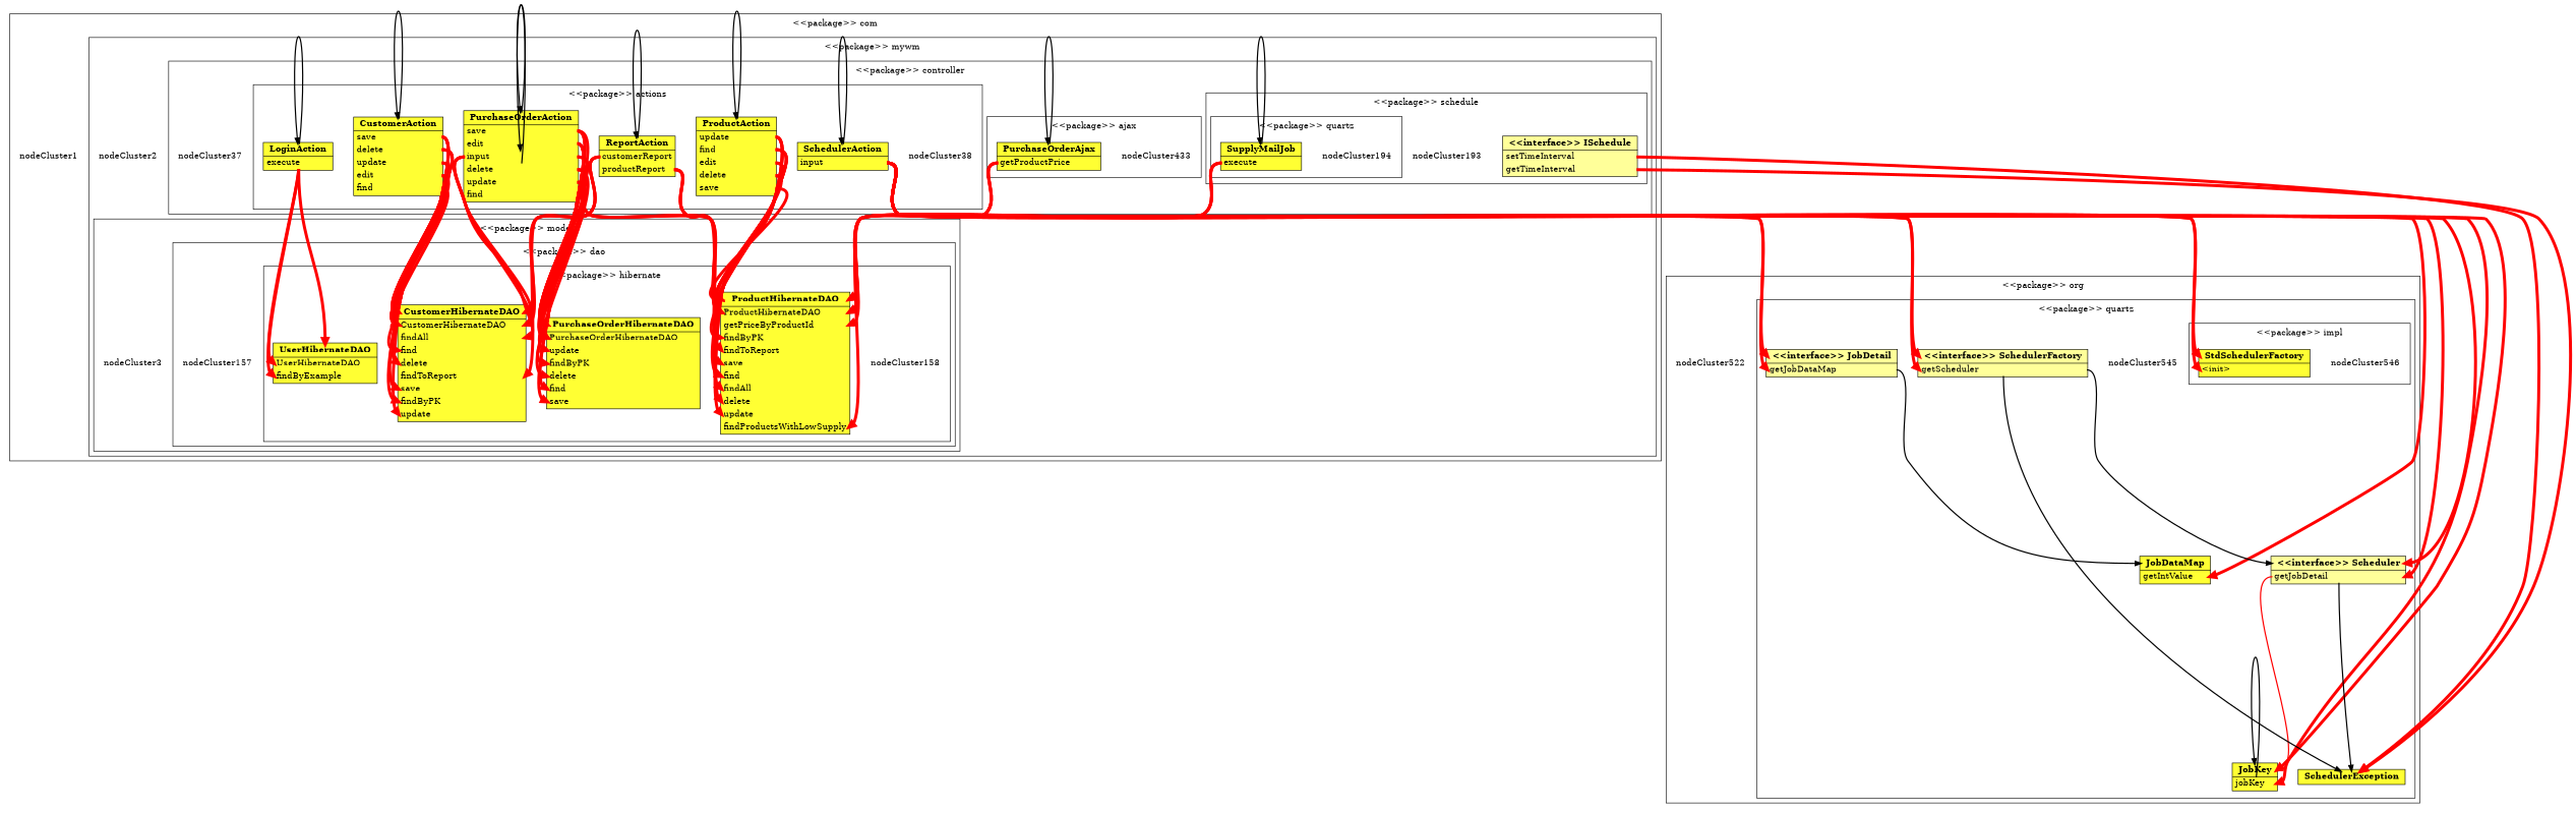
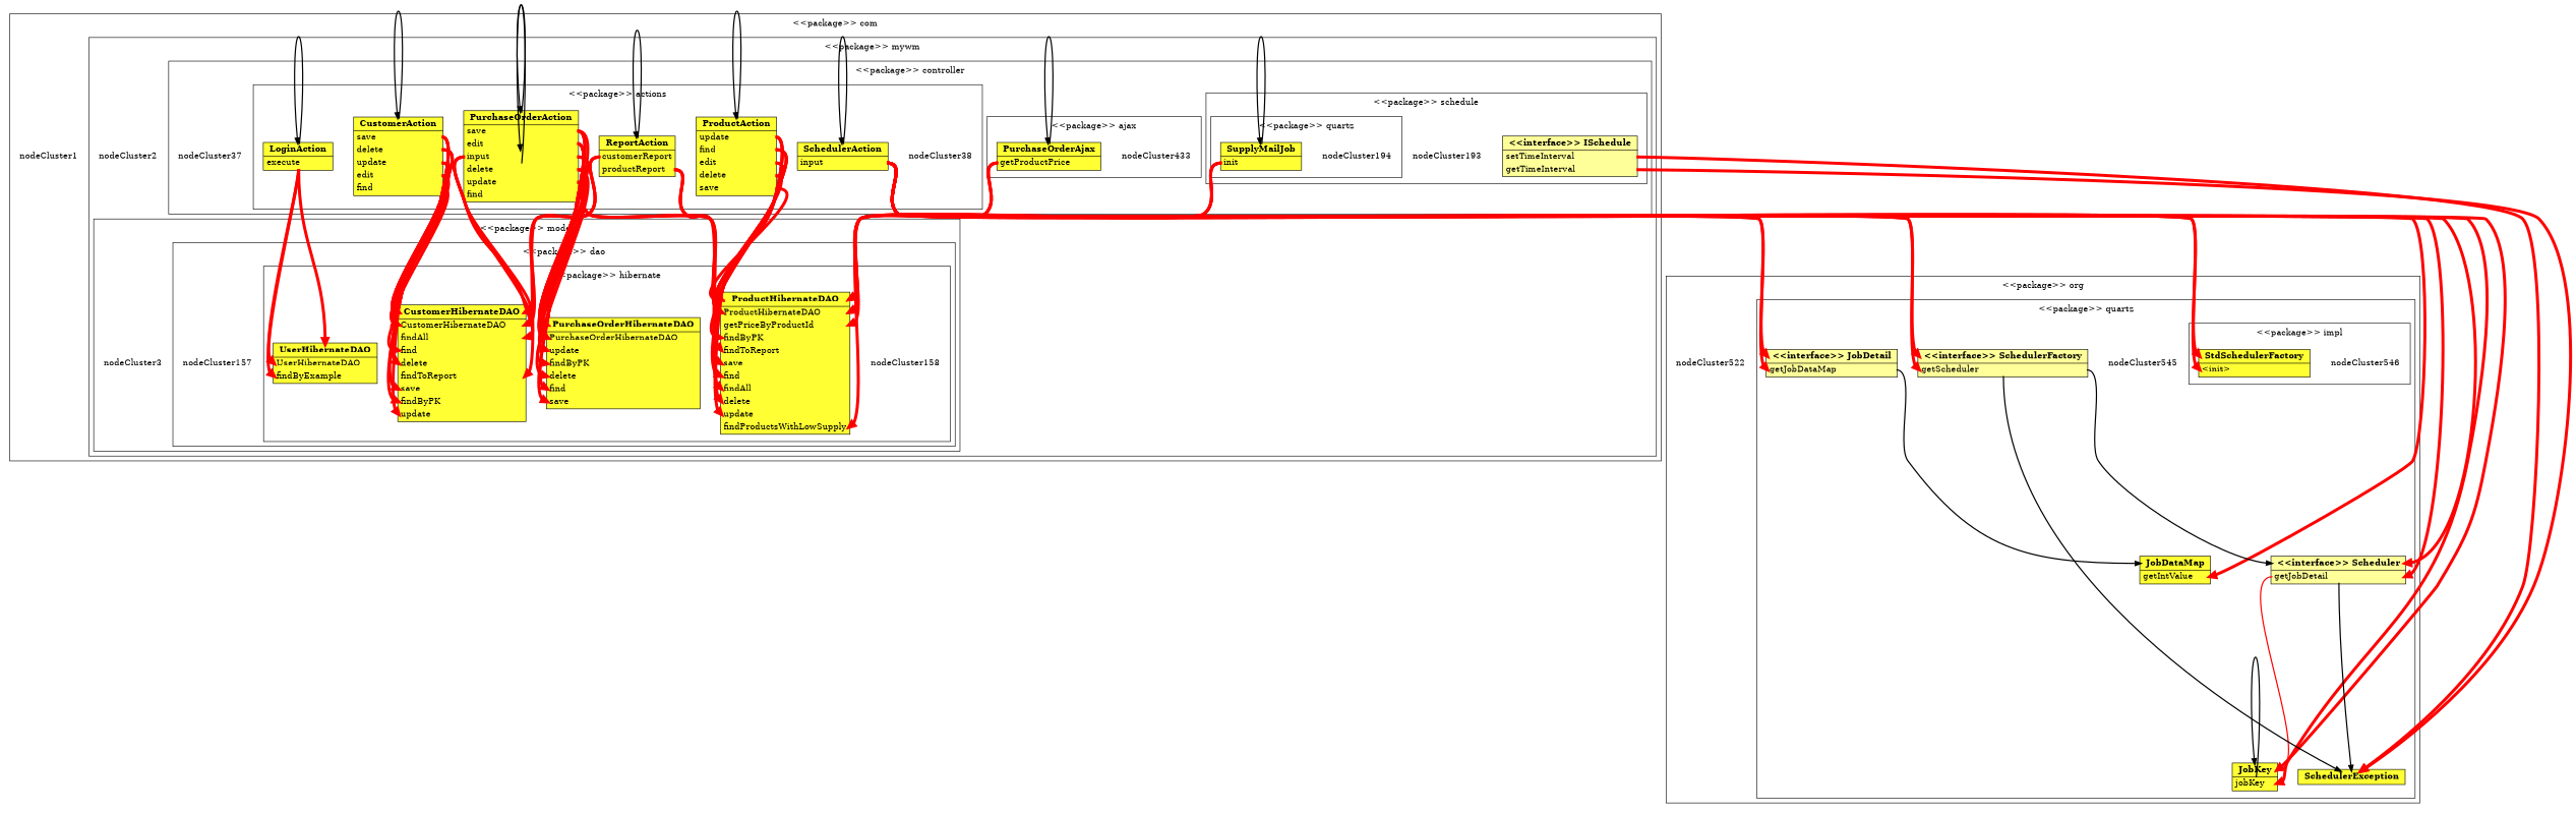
  digraph {
    compound=true
    rankdir=TB
    ranksep=equally
    node [shape=none]
    edge [arrowhead=normal color=red headport=175 penwidth=5 style=bold tailport=238]
    nodeCluster158
    n2 [label=<<TABLE BGCOLOR="#FFFF33"> <TR> <TD PORT="174" HREF="174" BORDER="0"> <B>ProductHibernateDAO </B></TD></TR> <HR/> <TR><TD PORT="175" HREF="175" ALIGN="LEFT" BORDER="0">ProductHibernateDAO</TD></TR> <TR><TD PORT="437" HREF="437" ALIGN="LEFT" BORDER="0">getPriceByProductId</TD></TR> <TR><TD PORT="383" HREF="383" ALIGN="LEFT" BORDER="0">findByPK</TD></TR> <TR><TD PORT="470" HREF="470" ALIGN="LEFT" BORDER="0">findToReport</TD></TR> <TR><TD PORT="377" HREF="377" ALIGN="LEFT" BORDER="0">save</TD></TR> <TR><TD PORT="375" HREF="375" ALIGN="LEFT" BORDER="0">find</TD></TR> <TR><TD PORT="407" HREF="407" ALIGN="LEFT" BORDER="0">findAll</TD></TR> <TR><TD PORT="381" HREF="381" ALIGN="LEFT" BORDER="0">delete</TD></TR> <TR><TD PORT="379" HREF="379" ALIGN="LEFT" BORDER="0">update</TD></TR> <TR><TD PORT="468" HREF="468" ALIGN="LEFT" BORDER="0">findProductsWithLowSupply</TD></TR> </TABLE>>]
    n3 [label=<<TABLE BGCOLOR="#FFFF33"> <TR> <TD PORT="177" HREF="177" BORDER="0"> <B>PurchaseOrderHibernateDAO </B></TD></TR> <HR/> <TR><TD PORT="178" HREF="178" ALIGN="LEFT" BORDER="0">PurchaseOrderHibernateDAO</TD></TR> <TR><TD PORT="277" HREF="277" ALIGN="LEFT" BORDER="0">update</TD></TR> <TR><TD PORT="281" HREF="281" ALIGN="LEFT" BORDER="0">findByPK</TD></TR> <TR><TD PORT="279" HREF="279" ALIGN="LEFT" BORDER="0">delete</TD></TR> <TR><TD PORT="244" HREF="244" ALIGN="LEFT" BORDER="0">find</TD></TR> <TR><TD PORT="275" HREF="275" ALIGN="LEFT" BORDER="0">save</TD></TR> </TABLE>>]
    n4 [label=<<TABLE BGCOLOR="#FFFF33"> <TR> <TD PORT="72" HREF="72" BORDER="0"> <B>CustomerHibernateDAO </B></TD></TR> <HR/> <TR><TD PORT="73" HREF="73" ALIGN="LEFT" BORDER="0">CustomerHibernateDAO</TD></TR> <TR><TD PORT="309" HREF="309" ALIGN="LEFT" BORDER="0">findAll</TD></TR> <TR><TD PORT="75" HREF="75" ALIGN="LEFT" BORDER="0">find</TD></TR> <TR><TD PORT="87" HREF="87" ALIGN="LEFT" BORDER="0">delete</TD></TR> <TR><TD PORT="310" HREF="310" ALIGN="LEFT" BORDER="0">findToReport</TD></TR> <TR><TD PORT="80" HREF="80" ALIGN="LEFT" BORDER="0">save</TD></TR> <TR><TD PORT="91" HREF="91" ALIGN="LEFT" BORDER="0">findByPK</TD></TR> <TR><TD PORT="85" HREF="85" ALIGN="LEFT" BORDER="0">update</TD></TR> </TABLE>>]
    n5 [label=<<TABLE BGCOLOR="#FFFF33"> <TR> <TD PORT="171" HREF="171" BORDER="0"> <B>UserHibernateDAO </B></TD></TR> <HR/> <TR><TD PORT="172" HREF="172" ALIGN="LEFT" BORDER="0">UserHibernateDAO</TD></TR> <TR><TD PORT="325" HREF="325" ALIGN="LEFT" BORDER="0">findByExample</TD></TR> </TABLE>>]
    nodeCluster157
    nodeCluster3
    nodeCluster38
    n9 [label=<<TABLE BGCOLOR="#FFFF33"> <TR> <TD PORT="393" HREF="393" BORDER="0"> <B>PurchaseOrderAction </B></TD></TR> <HR/> <TR><TD PORT="409" HREF="409" ALIGN="LEFT" BORDER="0">save</TD></TR> <TR><TD PORT="414" HREF="414" ALIGN="LEFT" BORDER="0">edit</TD></TR> <TR><TD PORT="406" HREF="406" ALIGN="LEFT" BORDER="0">input</TD></TR> <TR><TD PORT="413" HREF="413" ALIGN="LEFT" BORDER="0">delete</TD></TR> <TR><TD PORT="412" HREF="412" ALIGN="LEFT" BORDER="0">update</TD></TR> <TR><TD PORT="408" HREF="408" ALIGN="LEFT" BORDER="0">find</TD></TR> </TABLE>>]
    n10 [label=<<TABLE BGCOLOR="#FFFF33"> <TR> <TD PORT="360" HREF="360" BORDER="0"> <B>ProductAction </B></TD></TR> <HR/> <TR><TD PORT="378" HREF="378" ALIGN="LEFT" BORDER="0">update</TD></TR> <TR><TD PORT="374" HREF="374" ALIGN="LEFT" BORDER="0">find</TD></TR> <TR><TD PORT="382" HREF="382" ALIGN="LEFT" BORDER="0">edit</TD></TR> <TR><TD PORT="380" HREF="380" ALIGN="LEFT" BORDER="0">delete</TD></TR> <TR><TD PORT="376" HREF="376" ALIGN="LEFT" BORDER="0">save</TD></TR> </TABLE>>]
    n11 [label=<<TABLE BGCOLOR="#FFFF33"> <TR> <TD PORT="39" HREF="39" BORDER="0"> <B>CustomerAction </B></TD></TR> <HR/> <TR><TD PORT="79" HREF="79" ALIGN="LEFT" BORDER="0">save</TD></TR> <TR><TD PORT="86" HREF="86" ALIGN="LEFT" BORDER="0">delete</TD></TR> <TR><TD PORT="84" HREF="84" ALIGN="LEFT" BORDER="0">update</TD></TR> <TR><TD PORT="88" HREF="88" ALIGN="LEFT" BORDER="0">edit</TD></TR> <TR><TD PORT="69" HREF="69" ALIGN="LEFT" BORDER="0">find</TD></TR> </TABLE>>]
    n12 [label=<<TABLE BGCOLOR="#FFFF33"> <TR> <TD PORT="502" HREF="502" BORDER="0"> <B>ReportAction </B></TD></TR> <HR/> <TR><TD PORT="516" HREF="516" ALIGN="LEFT" BORDER="0">customerReport</TD></TR> <TR><TD PORT="508" HREF="508" ALIGN="LEFT" BORDER="0">productReport</TD></TR> </TABLE>>]
    n13 [label=<<TABLE BGCOLOR="#FFFF33"> <TR> <TD PORT="319" HREF="319" BORDER="0"> <B>LoginAction </B></TD></TR> <HR/> <TR><TD PORT="324" HREF="324" ALIGN="LEFT" BORDER="0">execute</TD></TR> </TABLE>>]
    n14 [label=<<TABLE BGCOLOR="#FFFF33"> <TR> <TD PORT="232" HREF="232" BORDER="0"> <B>SchedulerAction </B></TD></TR> <HR/> <TR><TD PORT="238" HREF="238" ALIGN="LEFT" BORDER="0">input</TD></TR> </TABLE>>]
    nodeCluster194
-   n16 [label=<<TABLE BGCOLOR="#FFFF33"> <TR> <TD PORT="216" HREF="216" BORDER="0"> <B>SupplyMailJob </B></TD></TR> <HR/> <TR><TD PORT="476" HREF="476" ALIGN="LEFT" BORDER="0">execute</TD></TR> </TABLE>>]
+   n16 [label=<<TABLE BGCOLOR="#FFFF33"> <TR> <TD PORT="216" HREF="216" BORDER="0"> <B>SupplyMailJob </B></TD></TR> <HR/> <TR><TD PORT="476" HREF="476" ALIGN="LEFT" BORDER="0">init</TD></TR> </TABLE>>]
    nodeCluster193
    n18 [label=<<TABLE BGCOLOR="#FFFF99"> <TR> <TD PORT="196" HREF="196" BORDER="0"> <B>&lt;&lt;interface&gt;&gt; ISchedule </B></TD></TR> <HR/> <TR><TD PORT="242" HREF="242" ALIGN="LEFT" BORDER="0">setTimeInterval</TD></TR> <TR><TD PORT="385" HREF="385" ALIGN="LEFT" BORDER="0">getTimeInterval</TD></TR> </TABLE>>]
    nodeCluster433
    n20 [label=<<TABLE BGCOLOR="#FFFF33"> <TR> <TD PORT="434" HREF="434" BORDER="0"> <B>PurchaseOrderAjax </B></TD></TR> <HR/> <TR><TD PORT="436" HREF="436" ALIGN="LEFT" BORDER="0">getProductPrice</TD></TR> </TABLE>>]
    nodeCluster37
    nodeCluster2
    nodeCluster1
    nodeCluster546
    n25 [label=<<TABLE BGCOLOR="#FFFF33"> <TR> <TD PORT="200" HREF="200" BORDER="0"> <B>StdSchedulerFactory </B></TD></TR> <HR/> <TR><TD PORT="201" HREF="201" ALIGN="LEFT" BORDER="0">&lt;init&gt;</TD></TR> </TABLE>>]
    nodeCluster545
    n27 [label=<<TABLE BGCOLOR="#FFFF99"> <TR> <TD PORT="202" HREF="202" BORDER="0"> <B>&lt;&lt;interface&gt;&gt; Scheduler </B></TD></TR> <HR/> <TR><TD PORT="205" HREF="205" ALIGN="LEFT" BORDER="0">getJobDetail</TD></TR> </TABLE>>]
    n28 [label=<<TABLE BGCOLOR="#FFFF33"> <TR> <TD PORT="206" HREF="206" BORDER="0"> <B>JobKey </B></TD></TR> <HR/> <TR><TD PORT="207" HREF="207" ALIGN="LEFT" BORDER="0">jobKey</TD></TR> </TABLE>>]
    n29 [label=<<TABLE BGCOLOR="#FFFF99"> <TR> <TD PORT="204" HREF="204" BORDER="0"> <B>&lt;&lt;interface&gt;&gt; JobDetail </B></TD></TR> <HR/> <TR><TD PORT="208" HREF="208" ALIGN="LEFT" BORDER="0">getJobDataMap</TD></TR> </TABLE>>]
    n30 [label=<<TABLE BGCOLOR="#FFFF33"> <TR> <TD PORT="198" HREF="198" BORDER="0"> <B>SchedulerException </B></TD></TR> </TABLE>>]
    n31 [label=<<TABLE BGCOLOR="#FFFF99"> <TR> <TD PORT="199" HREF="199" BORDER="0"> <B>&lt;&lt;interface&gt;&gt; SchedulerFactory </B></TD></TR> <HR/> <TR><TD PORT="203" HREF="203" ALIGN="LEFT" BORDER="0">getScheduler</TD></TR> </TABLE>>]
    n32 [label=<<TABLE BGCOLOR="#FFFF33"> <TR> <TD PORT="210" HREF="210" BORDER="0"> <B>JobDataMap </B></TD></TR> <HR/> <TR><TD PORT="209" HREF="209" ALIGN="LEFT" BORDER="0">getIntValue</TD></TR> </TABLE>>]
    nodeCluster522
    subgraph cluster_1 {
      color=black
      label=<<TABLE BORDER="0"><TR><TD BORDER="0" HREF="1" > &lt;&lt;package&gt;&gt; com </TD></TR></TABLE>>
      nodeCluster1
      subgraph cluster_2 {
        color=black
        label=<<TABLE BORDER="0"><TR><TD BORDER="0" HREF="2" > &lt;&lt;package&gt;&gt; mywm </TD></TR></TABLE>>
        nodeCluster2
        subgraph cluster_3 {
          color=black
          label=<<TABLE BORDER="0"><TR><TD BORDER="0" HREF="3" > &lt;&lt;package&gt;&gt; model </TD></TR></TABLE>>
          nodeCluster3
          subgraph cluster_4 {
            color=black
            label=<<TABLE BORDER="0"><TR><TD BORDER="0" HREF="157" > &lt;&lt;package&gt;&gt; dao </TD></TR></TABLE>>
            nodeCluster157
            subgraph cluster_5 {
              color=black
              label=<<TABLE BORDER="0"><TR><TD BORDER="0" HREF="158" > &lt;&lt;package&gt;&gt; hibernate </TD></TR></TABLE>>
              nodeCluster158
              n2
              n3
              n4
              n5
            }
          }
        }
        subgraph cluster_6 {
          color=black
          label=<<TABLE BORDER="0"><TR><TD BORDER="0" HREF="37" > &lt;&lt;package&gt;&gt; controller </TD></TR></TABLE>>
          nodeCluster37
          subgraph cluster_7 {
            color=black
            label=<<TABLE BORDER="0"><TR><TD BORDER="0" HREF="38" > &lt;&lt;package&gt;&gt; actions </TD></TR></TABLE>>
            nodeCluster38
            n9
            n10
            n11
            n12
            n13
            n14
          }
          subgraph cluster_8 {
            color=black
            label=<<TABLE BORDER="0"><TR><TD BORDER="0" HREF="193" > &lt;&lt;package&gt;&gt; schedule </TD></TR></TABLE>>
            nodeCluster193
            n18
            subgraph cluster_9 {
              color=black
              label=<<TABLE BORDER="0"><TR><TD BORDER="0" HREF="194" > &lt;&lt;package&gt;&gt; quartz </TD></TR></TABLE>>
              nodeCluster194
              n16
            }
          }
          subgraph cluster_10 {
            color=black
            label=<<TABLE BORDER="0"><TR><TD BORDER="0" HREF="433" > &lt;&lt;package&gt;&gt; ajax </TD></TR></TABLE>>
            nodeCluster433
            n20
          }
        }
      }
    }
    subgraph cluster_11 {
      color=black
      label=<<TABLE BORDER="0"><TR><TD BORDER="0" HREF="522" > &lt;&lt;package&gt;&gt; org </TD></TR></TABLE>>
      nodeCluster522
      subgraph cluster_12 {
        color=black
        label=<<TABLE BORDER="0"><TR><TD BORDER="0" HREF="545" > &lt;&lt;package&gt;&gt; quartz </TD></TR></TABLE>>
        nodeCluster545
        n27
        n28
        n29
        n30
        n31
        n32
        subgraph cluster_13 {
          color=black
          label=<<TABLE BORDER="0"><TR><TD BORDER="0" HREF="546" > &lt;&lt;package&gt;&gt; impl </TD></TR></TABLE>>
          nodeCluster546
          n25
        }
      }
    }
    n9 -> n2 [tailport=406]
    n9 -> n2 [headport=407 tailport=406]
    n9 -> n2 [headport=174 tailport=406]
    n9 -> n3 [headport=178 tailport=409]
    n9 -> n3 [headport=177 tailport=409]
    n9 -> n3 [headport=275 tailport=409]
    n9 -> n3 [headport=178 tailport=414]
    n9 -> n3 [headport=177 tailport=414]
    n9 -> n3 [headport=281 tailport=414]
    n9 -> n3 [headport=178 tailport=413]
    n9 -> n3 [headport=177 tailport=413]
    n9 -> n3 [headport=279 tailport=413]
    n9 -> n3 [headport=277 tailport=412]
    n9 -> n3 [headport=178 tailport=412]
    n9 -> n3 [headport=177 tailport=412]
    n9 -> n3 [headport=178 tailport=408]
    n9 -> n3 [headport=177 tailport=408]
    n9 -> n3 [headport=244 tailport=408]
    n9 -> n4 [headport=309 tailport=406]
    n9 -> n4 [headport=72 tailport=406]
    n9 -> n4 [headport=73 tailport=406]
    n9 -> n9 [color=black headport=406 penwidth=2 tailport=413]
    n9 -> n9 [color=black headport=393 penwidth=2 tailport=393]
    n10 -> n2 [tailport=378]
    n10 -> n2 [headport=174 tailport=378]
    n10 -> n2 [headport=379 tailport=378]
    n10 -> n2 [tailport=374]
    n10 -> n2 [headport=375 tailport=374]
    n10 -> n2 [headport=174 tailport=374]
    n10 -> n2 [headport=383 tailport=382]
    n10 -> n2 [tailport=382]
    n10 -> n2 [headport=174 tailport=382]
    n10 -> n2 [tailport=380]
    n10 -> n2 [headport=381 tailport=380]
    n10 -> n2 [headport=174 tailport=380]
    n10 -> n2 [tailport=376]
    n10 -> n2 [headport=377 tailport=376]
    n10 -> n2 [headport=174 tailport=376]
    n10 -> n10 [color=black headport=360 penwidth=2 tailport=360]
    n11 -> n4 [headport=72 tailport=79]
    n11 -> n4 [headport=80 tailport=79]
    n11 -> n4 [headport=73 tailport=79]
    n11 -> n4 [headport=87 tailport=86]
    n11 -> n4 [headport=72 tailport=86]
    n11 -> n4 [headport=73 tailport=86]
    n11 -> n4 [headport=72 tailport=84]
    n11 -> n4 [headport=73 tailport=84]
    n11 -> n4 [headport=85 tailport=84]
    n11 -> n4 [headport=72 tailport=88]
    n11 -> n4 [headport=91 tailport=88]
    n11 -> n4 [headport=73 tailport=88]
    n11 -> n4 [headport=75 tailport=69]
    n11 -> n4 [headport=72 tailport=69]
    n11 -> n4 [headport=73 tailport=69]
    n11 -> n11 [color=black headport=39 penwidth=2 tailport=39]
    n12 -> n2 [tailport=508]
    n12 -> n2 [headport=470 tailport=508]
    n12 -> n2 [headport=174 tailport=508]
    n12 -> n4 [headport=72 tailport=516]
    n12 -> n4 [headport=310 tailport=516]
    n12 -> n4 [headport=73 tailport=516]
    n12 -> n12 [color=black headport=502 penwidth=2 tailport=502]
    n13 -> n5 [headport=171 tailport=324]
    n13 -> n5 [headport=172 tailport=324]
    n13 -> n5 [headport=325 tailport=324]
    n13 -> n13 [color=black headport=319 penwidth=2 tailport=319]
    n14 -> n14 [color=black headport=232 penwidth=2 tailport=232]
    n14 -> n25 [headport=200]
    n14 -> n25 [headport=201]
    n14 -> n27 [headport=205]
    n14 -> n27 [headport=202]
    n14 -> n28 [headport=207]
    n14 -> n28 [headport=206]
    n14 -> n29 [headport=208]
    n14 -> n29 [headport=204]
    n14 -> n31 [headport=203]
    n14 -> n31 [headport=199]
    n14 -> n32 [headport=209]
    n16 -> n2 [tailport=476]
    n16 -> n2 [headport=174 tailport=476]
    n16 -> n2 [headport=468 tailport=476]
    n16 -> n16 [color=black headport=216 penwidth=2 tailport=216]
    n18 -> n30 [headport=198 tailport=242]
    n18 -> n30 [headport=198 tailport=385]
    n20 -> n2 [headport=437 tailport=436]
    n20 -> n2 [tailport=436]
    n20 -> n2 [headport=174 tailport=436]
    n20 -> n20 [color=black headport=434 penwidth=2 tailport=434]
    n27 -> n28 [headport=206 penwidth=2 tailport=205]
    n27 -> n30 [color=black headport=198 penwidth=2 tailport=205]
    n28 -> n28 [color=black headport=206 penwidth=2 tailport=207]
    n29 -> n32 [color=black headport=210 penwidth=2 tailport=208]
    n31 -> n27 [color=black headport=202 penwidth=2 tailport=203]
    n31 -> n30 [color=black headport=198 penwidth=2 tailport=203]
  }
